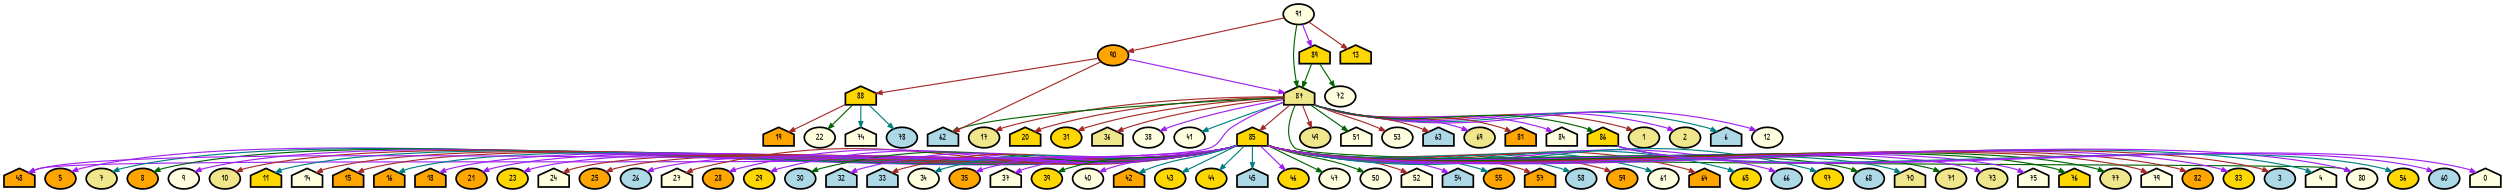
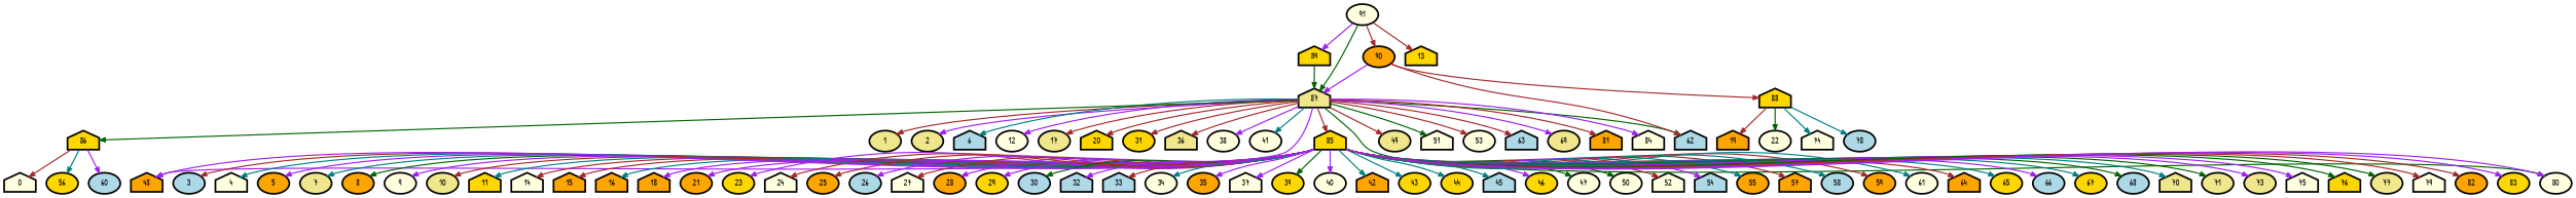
  digraph {
    fontname="Patrick Hand"
    node [fillcolor=lightyellow fontname="Patrick Hand" penwidth=3 shape=ellipse style=filled]
    edge [color=brown fontname="Patrick Hand" penwidth=2]
    n1 [label=0 shape=house]
    n2 [fillcolor=khaki label=1]
    n3 [fillcolor=khaki label=2]
    n4 [fillcolor=lightblue label=3]
    n5 [label=4 shape=house]
    n6 [fillcolor=orange label=5]
    n7 [fillcolor=lightblue label=6 shape=house]
    n8 [fillcolor=khaki label=7]
    n9 [fillcolor=orange label=8]
    n10 [label=9]
    n11 [fillcolor=khaki label=10]
    n12 [fillcolor=gold label=11 shape=house]
    n13 [label=12]
    n14 [fillcolor=gold label=13 shape=house]
    n15 [label=14 shape=house]
    n16 [fillcolor=orange label=15 shape=house]
    n17 [fillcolor=orange label=16 shape=house]
    n18 [fillcolor=khaki label=17]
    n19 [fillcolor=orange label=18 shape=house]
    n20 [fillcolor=orange label=19 shape=house]
    n21 [fillcolor=gold label=20 shape=house]
    n22 [fillcolor=orange label=21]
    n23 [label=22]
    n24 [fillcolor=gold label=23]
    n25 [label=24 shape=house]
    n26 [fillcolor=orange label=25]
    n27 [fillcolor=lightblue label=26]
    n28 [label=27 shape=house]
    n29 [fillcolor=orange label=28]
    n30 [fillcolor=gold label=29]
    n31 [fillcolor=lightblue label=30]
    n32 [fillcolor=gold label=31]
    n33 [fillcolor=lightblue label=32 shape=house]
    n34 [fillcolor=lightblue label=33 shape=house]
    n35 [label=34]
    n36 [fillcolor=orange label=35]
    n37 [fillcolor=khaki label=36 shape=house]
    n38 [label=37 shape=house]
    n39 [label=38]
    n40 [fillcolor=gold label=39]
    n41 [label=40]
    n42 [label=41]
    n43 [fillcolor=orange label=42 shape=house]
    n44 [fillcolor=gold label=43]
    n45 [fillcolor=gold label=44]
    n46 [fillcolor=lightblue label=45 shape=house]
    n47 [fillcolor=gold label=46]
    n48 [label=47]
    n49 [fillcolor=orange label=48 shape=house]
    n50 [fillcolor=khaki label=49]
    n51 [label=50]
    n52 [label=51 shape=house]
    n53 [label=52 shape=house]
    n54 [label=53]
    n55 [fillcolor=lightblue label=54 shape=house]
    n56 [fillcolor=orange label=55]
    n57 [fillcolor=gold label=56]
    n58 [fillcolor=orange label=57 shape=house]
    n59 [fillcolor=lightblue label=58]
    n60 [fillcolor=orange label=59]
    n61 [fillcolor=lightblue label=60]
    n62 [label=61]
    n63 [fillcolor=lightblue label=62 shape=house]
    n64 [fillcolor=lightblue label=63 shape=house]
    n65 [fillcolor=orange label=64 shape=house]
    n66 [fillcolor=gold label=65]
    n67 [fillcolor=lightblue label=66]
-   n68 [fillcolor=gold label=97]
+   n68 [fillcolor=gold label=67]
    n69 [fillcolor=lightblue label=68]
    n70 [fillcolor=khaki label=69]
    n71 [fillcolor=khaki label=70 shape=house]
    n72 [fillcolor=khaki label=71]
-   n73 [label=72]
    n74 [fillcolor=khaki label=73]
    n75 [label=74 shape=house]
    n76 [label=75 shape=house]
    n77 [fillcolor=gold label=76 shape=house]
    n78 [fillcolor=khaki label=77]
    n79 [fillcolor=lightblue label=78]
    n80 [label=79 shape=house]
    n81 [label=80]
    n82 [fillcolor=orange label=81 shape=house]
    n83 [fillcolor=orange label=82]
    n84 [fillcolor=gold label=83]
    n85 [label=84 shape=house]
    n86 [fillcolor=gold label=88 shape=house]
    n87 [fillcolor=gold label=89 shape=house]
    n88 [fillcolor=khaki label=87 shape=house]
    n89 [fillcolor=gold label=85 shape=house]
    n90 [fillcolor=gold label=86 shape=house]
    n91 [fillcolor=orange label=90]
    n92 [label=91]
    n86 -> n20
    n86 -> n23 [color=darkgreen]
    n86 -> n75 [color=teal]
    n86 -> n79 [color=teal]
-   n87 -> n73 [color=darkgreen]
    n87 -> n88 [color=darkgreen]
    n88 -> n2
    n88 -> n3 [color=purple]
    n88 -> n7 [color=teal]
    n88 -> n13 [color=purple]
    n88 -> n18
    n88 -> n21
    n88 -> n32
    n88 -> n37
    n88 -> n39 [color=purple]
    n88 -> n42 [color=teal]
    n88 -> n49 [color=purple]
    n88 -> n50
    n88 -> n52 [color=darkgreen]
    n88 -> n54
    n88 -> n63 [color=darkgreen]
    n88 -> n64
    n88 -> n70 [color=purple]
    n88 -> n81 [color=darkgreen]
    n88 -> n82
    n88 -> n85 [color=purple]
    n88 -> n89
    n88 -> n90 [color=darkgreen]
    n89 -> n4
    n89 -> n5 [color=teal]
    n89 -> n6 [color=purple]
    n89 -> n8 [color=teal]
    n89 -> n9 [color=darkgreen]
    n89 -> n10 [color=purple]
    n89 -> n11
    n89 -> n12 [color=teal]
    n89 -> n15
    n89 -> n16
    n89 -> n17 [color=teal]
    n89 -> n19 [color=purple]
    n89 -> n22 [color=purple]
    n89 -> n24 [color=purple]
    n89 -> n25
    n89 -> n26
    n89 -> n27 [color=purple]
    n89 -> n28
    n89 -> n29 [color=purple]
    n89 -> n30 [color=purple]
    n89 -> n31 [color=darkgreen]
    n89 -> n33 [color=purple]
    n89 -> n34
    n89 -> n35 [color=teal]
    n89 -> n36 [color=purple]
    n89 -> n38 [color=purple]
    n89 -> n40 [color=darkgreen]
    n89 -> n41 [color=purple]
    n89 -> n43 [color=teal]
    n89 -> n44 [color=teal]
    n89 -> n45 [color=teal]
    n89 -> n46 [color=teal]
    n89 -> n47 [color=purple]
    n89 -> n48 [color=darkgreen]
    n89 -> n49 [color=purple]
    n89 -> n51 [color=darkgreen]
    n89 -> n53
    n89 -> n55 [color=purple]
    n89 -> n56 [color=teal]
    n89 -> n58
    n89 -> n59 [color=teal]
    n89 -> n60
    n89 -> n62 [color=teal]
    n89 -> n65
    n89 -> n66 [color=teal]
    n89 -> n67 [color=purple]
    n89 -> n68 [color=teal]
    n89 -> n69 [color=darkgreen]
    n89 -> n71 [color=teal]
    n89 -> n72 [color=darkgreen]
    n89 -> n74 [color=purple]
    n89 -> n76 [color=purple]
    n89 -> n77 [color=darkgreen]
    n89 -> n78 [color=darkgreen]
    n89 -> n80
    n89 -> n81 [color=purple]
    n89 -> n83
    n89 -> n84 [color=purple]
-   n90 -> n1 [color=purple]
+   n90 -> n1
    n90 -> n57 [color=teal]
    n90 -> n61 [color=purple]
    n91 -> n63
    n91 -> n86
    n91 -> n88 [color=purple]
    n92 -> n14
    n92 -> n87 [color=purple]
    n92 -> n88 [color=darkgreen]
    n92 -> n91
  }
